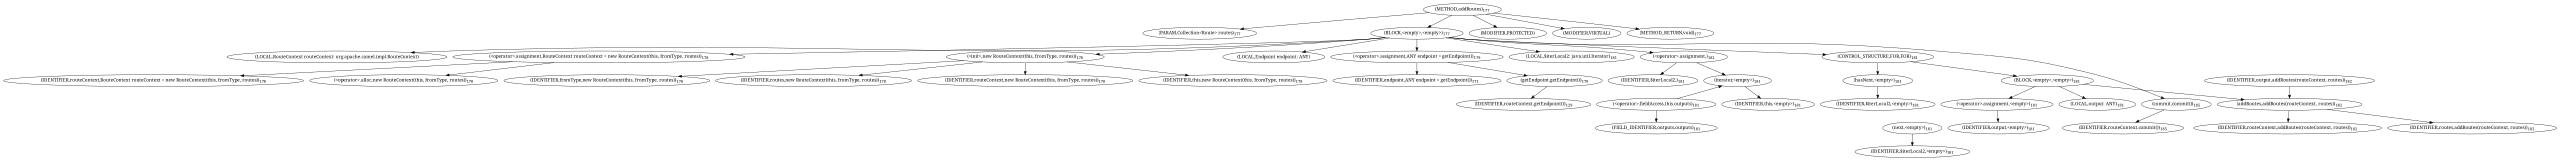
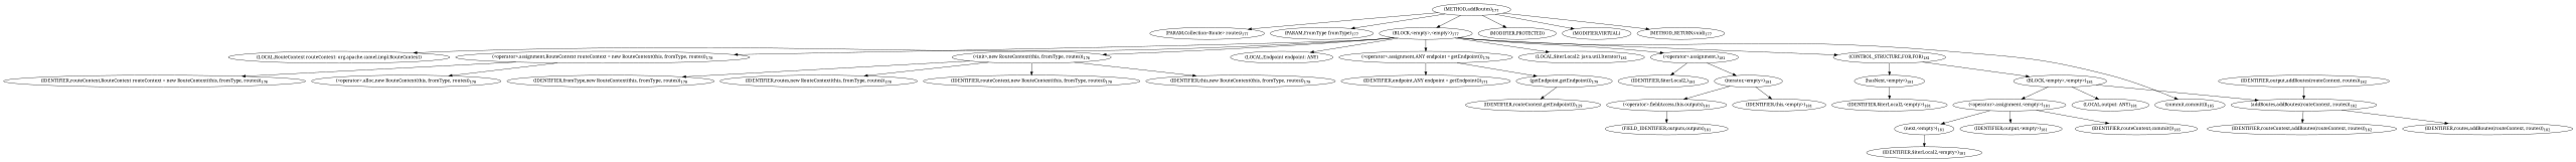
  digraph {
    fontname="Noto Serif"
    node [fontname="Noto Serif"]
    edge [fontname="Noto Serif"]
    n1 [label=<(METHOD,addRoutes)<SUB>177</SUB>>]
    n2 [label=<(PARAM,Collection&lt;Route&gt; routes)<SUB>177</SUB>>]
+   n3 [label=<(PARAM,FromType fromType)<SUB>177</SUB>>]
    n4 [label=<(BLOCK,&lt;empty&gt;,&lt;empty&gt;)<SUB>177</SUB>>]
    n5 [label=<(MODIFIER,PROTECTED)>]
    n6 [label=<(MODIFIER,VIRTUAL)>]
    n7 [label=<(METHOD_RETURN,void)<SUB>177</SUB>>]
    n8 [label=<(LOCAL,RouteContext routeContext: org.apache.camel.impl.RouteContext)>]
    n9 [label=<(&lt;operator&gt;.assignment,RouteContext routeContext = new RouteContext(this, fromType, routes))<SUB>178</SUB>>]
    n10 [label=<(&lt;init&gt;,new RouteContext(this, fromType, routes))<SUB>178</SUB>>]
    n11 [label=<(LOCAL,Endpoint endpoint: ANY)>]
    n12 [label=<(&lt;operator&gt;.assignment,ANY endpoint = getEndpoint())<SUB>179</SUB>>]
    n13 [label=<(LOCAL,$iterLocal2: java.util.Iterator)<SUB>181</SUB>>]
    n14 [label=<(&lt;operator&gt;.assignment,)<SUB>181</SUB>>]
    n15 [label=<(CONTROL_STRUCTURE,FOR,FOR)<SUB>181</SUB>>]
    n16 [label=<(commit,commit())<SUB>185</SUB>>]
    n17 [label=<(IDENTIFIER,routeContext,RouteContext routeContext = new RouteContext(this, fromType, routes))<SUB>178</SUB>>]
    n18 [label=<(&lt;operator&gt;.alloc,new RouteContext(this, fromType, routes))<SUB>178</SUB>>]
    n19 [label=<(IDENTIFIER,routeContext,new RouteContext(this, fromType, routes))<SUB>178</SUB>>]
    n20 [label=<(IDENTIFIER,this,new RouteContext(this, fromType, routes))<SUB>178</SUB>>]
    n21 [label=<(IDENTIFIER,fromType,new RouteContext(this, fromType, routes))<SUB>178</SUB>>]
    n22 [label=<(IDENTIFIER,routes,new RouteContext(this, fromType, routes))<SUB>178</SUB>>]
    n23 [label=<(IDENTIFIER,endpoint,ANY endpoint = getEndpoint())<SUB>171</SUB>>]
    n24 [label=<(getEndpoint,getEndpoint())<SUB>179</SUB>>]
    n25 [label=<(IDENTIFIER,$iterLocal2,)<SUB>181</SUB>>]
    n26 [label=<(iterator,&lt;empty&gt;)<SUB>181</SUB>>]
    n27 [label=<(hasNext,&lt;empty&gt;)<SUB>181</SUB>>]
    n28 [label=<(BLOCK,&lt;empty&gt;,&lt;empty&gt;)<SUB>181</SUB>>]
    n29 [label=<(IDENTIFIER,routeContext,commit())<SUB>185</SUB>>]
    n30 [label=<(IDENTIFIER,routeContext,getEndpoint())<SUB>129</SUB>>]
    n31 [label=<(&lt;operator&gt;.fieldAccess,this.outputs)<SUB>181</SUB>>]
    n32 [label=<(IDENTIFIER,this,&lt;empty&gt;)<SUB>181</SUB>>]
    n33 [label=<(FIELD_IDENTIFIER,outputs,outputs)<SUB>181</SUB>>]
    n34 [label=<(IDENTIFIER,$iterLocal2,&lt;empty&gt;)<SUB>181</SUB>>]
    n35 [label=<(LOCAL,output: ANY)<SUB>181</SUB>>]
    n36 [label=<(&lt;operator&gt;.assignment,&lt;empty&gt;)<SUB>181</SUB>>]
    n37 [label=<(addRoutes,addRoutes(routeContext, routes))<SUB>182</SUB>>]
    n38 [label=<(IDENTIFIER,output,&lt;empty&gt;)<SUB>181</SUB>>]
    n39 [label=<(next,&lt;empty&gt;)<SUB>181</SUB>>]
    n40 [label=<(IDENTIFIER,routeContext,addRoutes(routeContext, routes))<SUB>182</SUB>>]
    n41 [label=<(IDENTIFIER,routes,addRoutes(routeContext, routes))<SUB>182</SUB>>]
    n42 [label=<(IDENTIFIER,$iterLocal2,&lt;empty&gt;)<SUB>181</SUB>>]
    n43 [label=<(IDENTIFIER,output,addRoutes(routeContext, routes))<SUB>182</SUB>>]
    n1 -> n2
+   n1 -> n3
    n1 -> n4
    n1 -> n5
    n1 -> n6
    n1 -> n7
    n4 -> n8
    n4 -> n9
    n4 -> n10
    n4 -> n11
    n4 -> n12
    n4 -> n13
    n4 -> n14
    n4 -> n15
    n4 -> n16
    n9 -> n17
    n9 -> n18
    n10 -> n19
    n10 -> n20
    n10 -> n21
    n10 -> n22
    n12 -> n23
    n12 -> n24
    n14 -> n25
    n14 -> n26
    n15 -> n27
    n15 -> n28
-   n16 -> n29
+   n36 -> n29
    n24 -> n30
-   n31 -> n26
+   n26 -> n31
    n26 -> n32
    n27 -> n34
    n28 -> n35
    n28 -> n36
    n28 -> n37
    n31 -> n33
    n36 -> n38
+   n36 -> n39
    n37 -> n40
    n37 -> n41
    n39 -> n42
    n43 -> n37
  }
